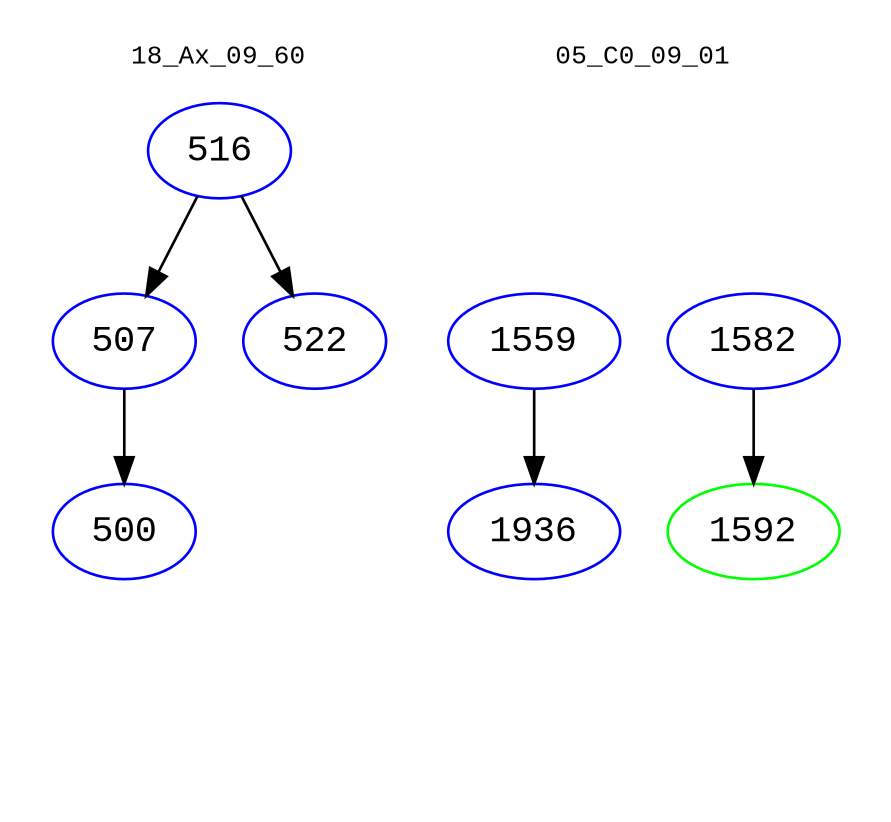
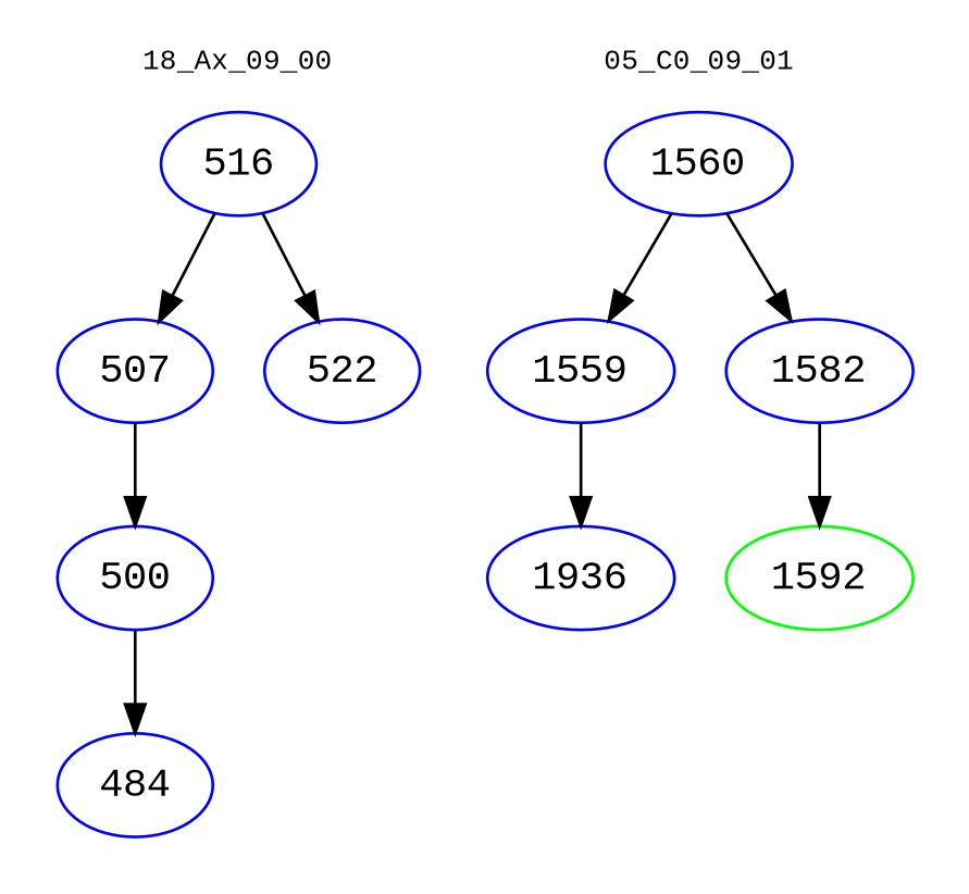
  digraph {
    fontname="Liberation Mono"
    node [color=blue fontname="Liberation Mono"]
    edge [color=black fontname="Liberation Mono"]
    n1 [label=507]
    n2 [label=500]
    n3 [label=516]
+   n4 [label=484]
    n5 [label=522]
+   n6 [label=1560]
    n7 [label=1559]
    n8 [label=1582]
    n9 [label=1936]
    n10 [color=green label=1592]
    subgraph cluster_1 {
      color=white
      fontsize=10
-     label="18_Ax_09_60"
+     label="18_Ax_09_00"
      n1
      n2
      n3
+     n4
      n5
    }
    subgraph cluster_2 {
      color=white
      fontsize=10
      label="05_C0_09_01"
+     n6
      n7
      n8
      n9
      n10
    }
    n1 -> n2
+   n2 -> n4
    n3 -> n1
    n3 -> n5
+   n6 -> n7
+   n6 -> n8
    n7 -> n9
    n8 -> n10
  }
